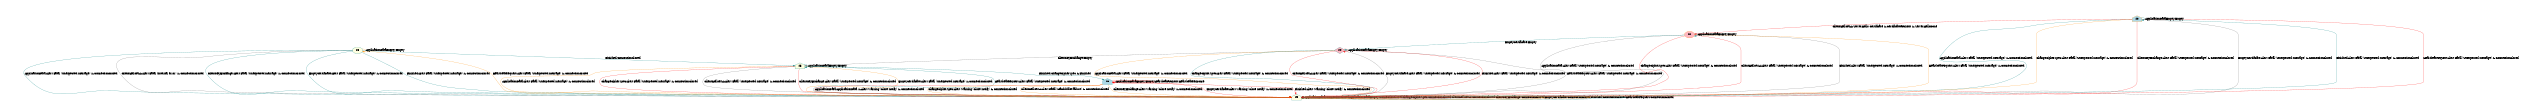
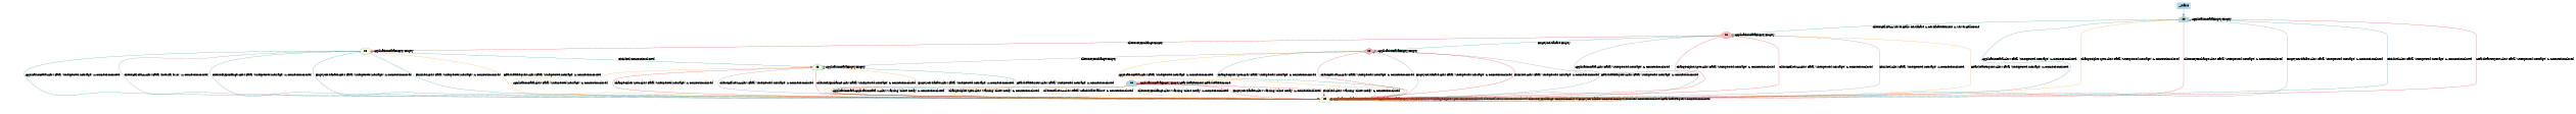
  digraph {
    node [color=teal fillcolor=lightyellow shape=house style=filled]
    edge [color=teal]
    n1 [label=s3 shape=octagon]
    n2 [label=s5]
    n3 [label=s9]
    n4 [fillcolor=lightblue label=s6]
    n5 [fillcolor=lightpink label=s4 shape=diamond]
    n6 [color=darkorange fillcolor=lightpink label=s2 shape=octagon]
    n7 [color=darkorange fillcolor=lightblue label=s0]
+   __start0 [color=darkorange fillcolor=lightblue shape=none]
    n1 -> n1 [color=darkorange label="ApplicationDataEmpty/Empty"]
    n1 -> n2 [label="Finished/ConnectionClosed"]
    n1 -> n3 [label="ApplicationData/Alert Fatal (Unexpected message) & ConnectionClosed"]
    n1 -> n3 [color=gray40 label="ClientHelloRSA/Alert Fatal (Internal error) & ConnectionClosed"]
    n1 -> n3 [label="ClientKeyExchange/Alert Fatal (Unexpected message) & ConnectionClosed"]
    n1 -> n3 [label="EmptyCertificate/Alert Fatal (Unexpected message) & ConnectionClosed"]
    n1 -> n3 [label="Finished/Alert Fatal (Unexpected message) & ConnectionClosed"]
    n1 -> n3 [color=darkorange label="HeartbeatRequest/Alert Fatal (Unexpected message) & ConnectionClosed"]
    n2 -> n2 [label="ApplicationDataEmpty/Empty"]
    n2 -> n3 [color=darkorange label="ApplicationData/Alert Fatal (Unexpected message) & ConnectionClosed"]
    n2 -> n3 [color=red label="ChangeCipherSpec/Alert Fatal (Unexpected message) & ConnectionClosed"]
    n2 -> n3 [color=gray40 label="ClientHelloRSA/Alert Fatal (Unexpected message) & ConnectionClosed"]
    n2 -> n3 [color=red label="ClientKeyExchange/Alert Fatal (Unexpected message) & ConnectionClosed"]
    n2 -> n3 [color=darkorange label="EmptyCertificate/Alert Fatal (Unexpected message) & ConnectionClosed"]
    n2 -> n3 [label="HeartbeatRequest/Alert Fatal (Unexpected message) & ConnectionClosed"]
-   n2 -> n4 [label="Finished/ChangeCipherSpec & Finished"]
    n3 -> n3 [color=red label="ApplicationData/ConnectionClosed"]
    n3 -> n3 [color=darkorange label="ApplicationDataEmpty/ConnectionClosed"]
    n3 -> n3 [color=darkorange label="ChangeCipherSpec/ConnectionClosed"]
    n3 -> n3 [color=red label="ClientHelloRSA/ConnectionClosed"]
    n3 -> n3 [color=gray40 label="ClientKeyExchange/ConnectionClosed"]
    n3 -> n3 [color=darkorange label="EmptyCertificate/ConnectionClosed"]
    n3 -> n3 [color=darkorange label="Finished/ConnectionClosed"]
    n3 -> n3 [label="HeartbeatRequest/ConnectionClosed"]
    n4 -> n3 [color=red label="ApplicationData/ApplicationData & Alert Warning (Close notify) & ConnectionClosed"]
    n4 -> n3 [color=darkorange label="ChangeCipherSpec/Alert Warning (Close notify) & ConnectionClosed"]
    n4 -> n3 [color=darkorange label="ClientHelloRSA/Alert Fatal (Handshake failure) & ConnectionClosed"]
    n4 -> n3 [color=darkorange label="ClientKeyExchange/Alert Warning (Close notify) & ConnectionClosed"]
    n4 -> n3 [color=red label="EmptyCertificate/Alert Warning (Close notify) & ConnectionClosed"]
    n4 -> n3 [color=red label="Finished/Alert Warning (Close notify) & ConnectionClosed"]
    n4 -> n4 [color=red label="ApplicationDataEmpty/Empty"]
    n4 -> n4 [color=red label="HeartbeatRequest/HeartbeatResponse"]
    n5 -> n2 [color=gray40 label="ClientKeyExchange/Empty"]
    n5 -> n3 [color=darkorange label="ApplicationData/Alert Fatal (Unexpected message) & ConnectionClosed"]
    n5 -> n3 [label="ChangeCipherSpec/Alert Fatal (Unexpected message) & ConnectionClosed"]
    n5 -> n3 [color=red label="ClientHelloRSA/Alert Fatal (Unexpected message) & ConnectionClosed"]
    n5 -> n3 [color=gray40 label="EmptyCertificate/Alert Fatal (Unexpected message) & ConnectionClosed"]
    n5 -> n3 [color=red label="Finished/Alert Fatal (Unexpected message) & ConnectionClosed"]
    n5 -> n3 [color=gray40 label="HeartbeatRequest/Alert Fatal (Unexpected message) & ConnectionClosed"]
    n5 -> n5 [color=red label="ApplicationDataEmpty/Empty"]
+   n6 -> n1 [color=red label="ClientKeyExchange/Empty"]
    n6 -> n3 [color=gray40 label="ApplicationData/Alert Fatal (Unexpected message) & ConnectionClosed"]
    n6 -> n3 [color=red label="ChangeCipherSpec/Alert Fatal (Unexpected message) & ConnectionClosed"]
    n6 -> n3 [color=red label="ClientHelloRSA/Alert Fatal (Unexpected message) & ConnectionClosed"]
    n6 -> n3 [color=gray40 label="Finished/Alert Fatal (Unexpected message) & ConnectionClosed"]
    n6 -> n3 [color=darkorange label="HeartbeatRequest/Alert Fatal (Unexpected message) & ConnectionClosed"]
    n6 -> n5 [label="EmptyCertificate/Empty"]
    n6 -> n6 [label="ApplicationDataEmpty/Empty"]
    n7 -> n3 [label="ApplicationData/Alert Fatal (Unexpected message) & ConnectionClosed"]
    n7 -> n3 [color=darkorange label="ChangeCipherSpec/Alert Fatal (Unexpected message) & ConnectionClosed"]
    n7 -> n3 [color=red label="ClientKeyExchange/Alert Fatal (Unexpected message) & ConnectionClosed"]
    n7 -> n3 [color=gray40 label="EmptyCertificate/Alert Fatal (Unexpected message) & ConnectionClosed"]
    n7 -> n3 [label="Finished/Alert Fatal (Unexpected message) & ConnectionClosed"]
    n7 -> n3 [color=red label="HeartbeatRequest/Alert Fatal (Unexpected message) & ConnectionClosed"]
-   n7 -> n6 [color=red label="ClientHelloRSA/ServerHello Certificate & CertificateRequest & ServerHelloDone"]
+   n7 -> n6 [label="ClientHelloRSA/ServerHello Certificate & CertificateRequest & ServerHelloDone"]
    n7 -> n7 [label="ApplicationDataEmpty/Empty"]
+   __start0 -> n7
  }
